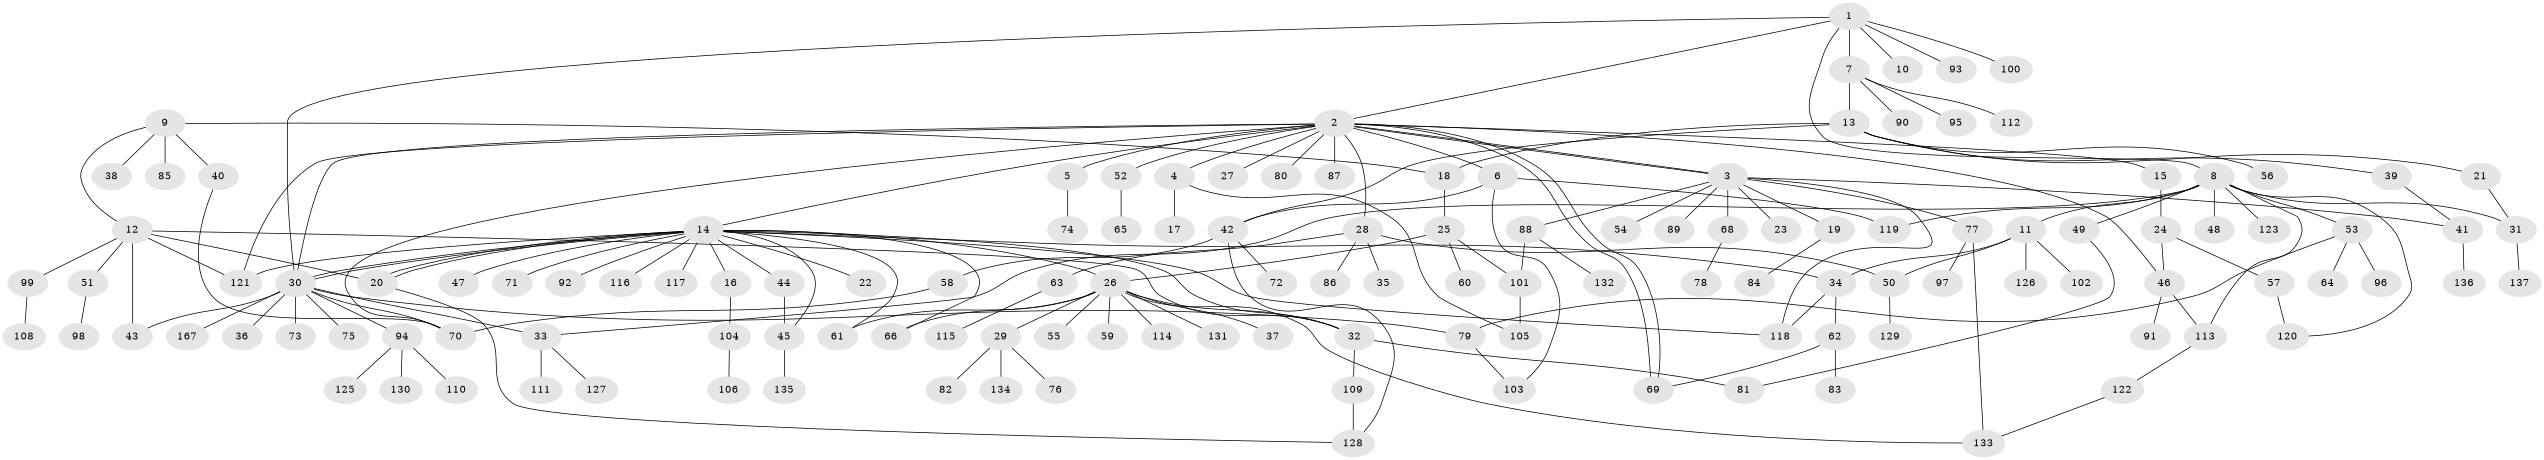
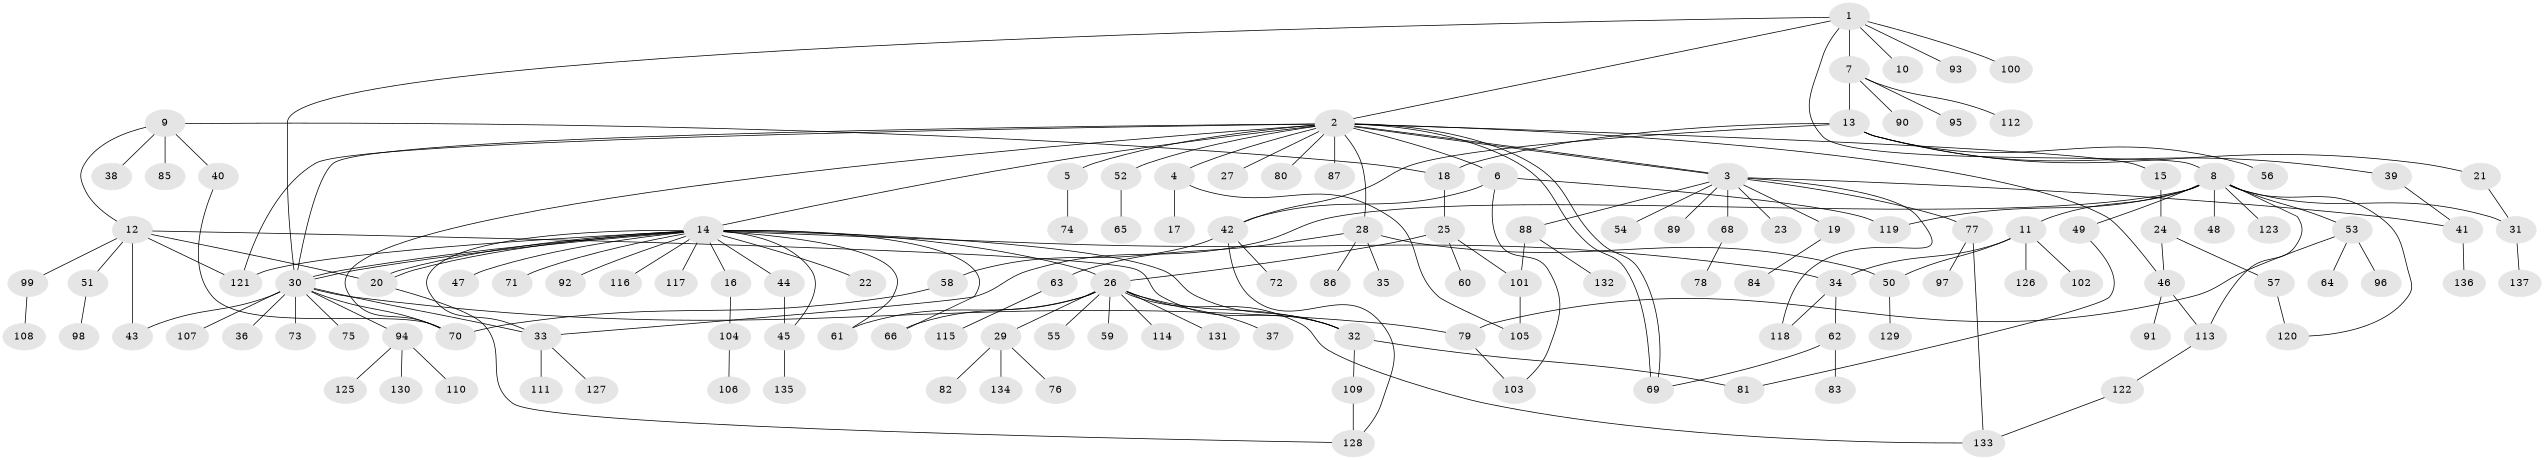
  graph {
    node [color=gray90 style=filled]
    1
    2
    7
    8
    10
    30
    93
    100
    3
    4
    5
    6
    14
    15
    27
    28
    46
    52
    69
    70
    80
    87
    121
    13
    90
    95
    112
    119
    11
    31
    33
    48
    49
    53
    113
    120
    123
    43
    36
    73
    75
    79
    94
-   107 [label=167]
+   107
    19
    23
    41
    54
    68
    77
    88
    89
    118
    17
    105
    74
    42
    103
    9
    12
    18
    38
    40
    85
    34
    20
    32
    16
    22
    26
    44
    45
    47
    61
    66
    71
    92
    116
    117
    24
    50
    35
    63
    86
    91
    65
    84
    136
    78
    133
    97
    101
    132
    128
    58
    72
    21
    39
    56
    102
    126
    137
    111
    127
    81
    64
    96
    122
    51
    99
    25
    62
    129
    109
    98
    108
    104
    29
    37
    55
    59
    114
    131
    135
    57
    106
    60
    76
    82
    134
    115
    110
    125
    130
    83
    1 -- 2
    1 -- 7
    1 -- 8
    1 -- 10
    1 -- 30
    1 -- 93
    1 -- 100
    2 -- 30
    2 -- 3
    2 -- 3
    2 -- 4
    2 -- 5
    2 -- 6
    2 -- 14
    2 -- 15
    2 -- 27
    2 -- 28
    2 -- 46
    2 -- 52
    2 -- 69
    2 -- 69
    2 -- 70
    2 -- 80
    2 -- 87
    2 -- 121
    7 -- 13
    7 -- 90
    7 -- 95
    7 -- 112
    8 -- 119
    8 -- 11
    8 -- 31
    8 -- 33
    8 -- 48
    8 -- 49
    8 -- 53
    8 -- 113
    8 -- 120
    8 -- 123
    30 -- 70
    30 -- 33
    30 -- 43
    30 -- 36
    30 -- 73
    30 -- 75
    30 -- 79
    30 -- 94
    30 -- 107
    3 -- 19
    3 -- 23
    3 -- 41
    3 -- 54
    3 -- 68
    3 -- 77
    3 -- 88
    3 -- 89
    3 -- 118
    4 -- 17
    4 -- 105
    5 -- 74
    6 -- 119
    6 -- 42
    6 -- 103
    14 -- 30
    14 -- 30
    14 -- 121
-   14 -- 118
+   14 -- 33
    14 -- 34
    14 -- 20
    14 -- 20
    14 -- 32
    14 -- 16
    14 -- 22
    14 -- 26
    14 -- 44
    14 -- 45
    14 -- 47
    14 -- 61
    14 -- 66
    14 -- 71
    14 -- 92
    14 -- 116
    14 -- 117
    15 -- 24
    28 -- 50
    28 -- 35
    28 -- 63
    28 -- 86
    46 -- 113
    46 -- 91
    52 -- 65
    13 -- 42
    13 -- 18
    13 -- 21
    13 -- 39
    13 -- 56
    11 -- 34
    11 -- 50
    11 -- 102
    11 -- 126
    31 -- 137
    33 -- 111
    33 -- 127
    49 -- 81
    53 -- 79
    53 -- 64
    53 -- 96
    113 -- 122
    79 -- 103
    94 -- 110
    94 -- 125
    94 -- 130
    19 -- 84
    41 -- 136
    68 -- 78
    77 -- 133
    77 -- 97
    88 -- 101
    88 -- 132
    42 -- 128
    42 -- 58
    42 -- 72
    9 -- 12
    9 -- 18
    9 -- 38
    9 -- 40
    9 -- 85
    12 -- 121
    12 -- 43
    12 -- 20
    12 -- 32
    12 -- 51
    12 -- 99
    18 -- 25
    40 -- 70
    34 -- 118
    34 -- 62
    20 -- 128
    32 -- 81
    32 -- 109
    16 -- 104
    26 -- 32
    26 -- 61
    26 -- 66
    26 -- 133
    26 -- 29
    26 -- 37
    26 -- 55
    26 -- 59
    26 -- 114
    26 -- 131
    44 -- 45
    45 -- 135
    24 -- 46
    24 -- 57
    50 -- 129
    63 -- 115
    101 -- 105
    58 -- 70
    21 -- 31
    39 -- 41
    122 -- 133
    51 -- 98
    99 -- 108
    25 -- 26
    25 -- 101
    25 -- 60
    62 -- 69
    62 -- 83
    109 -- 128
    104 -- 106
    29 -- 76
    29 -- 82
    29 -- 134
    57 -- 120
  }
